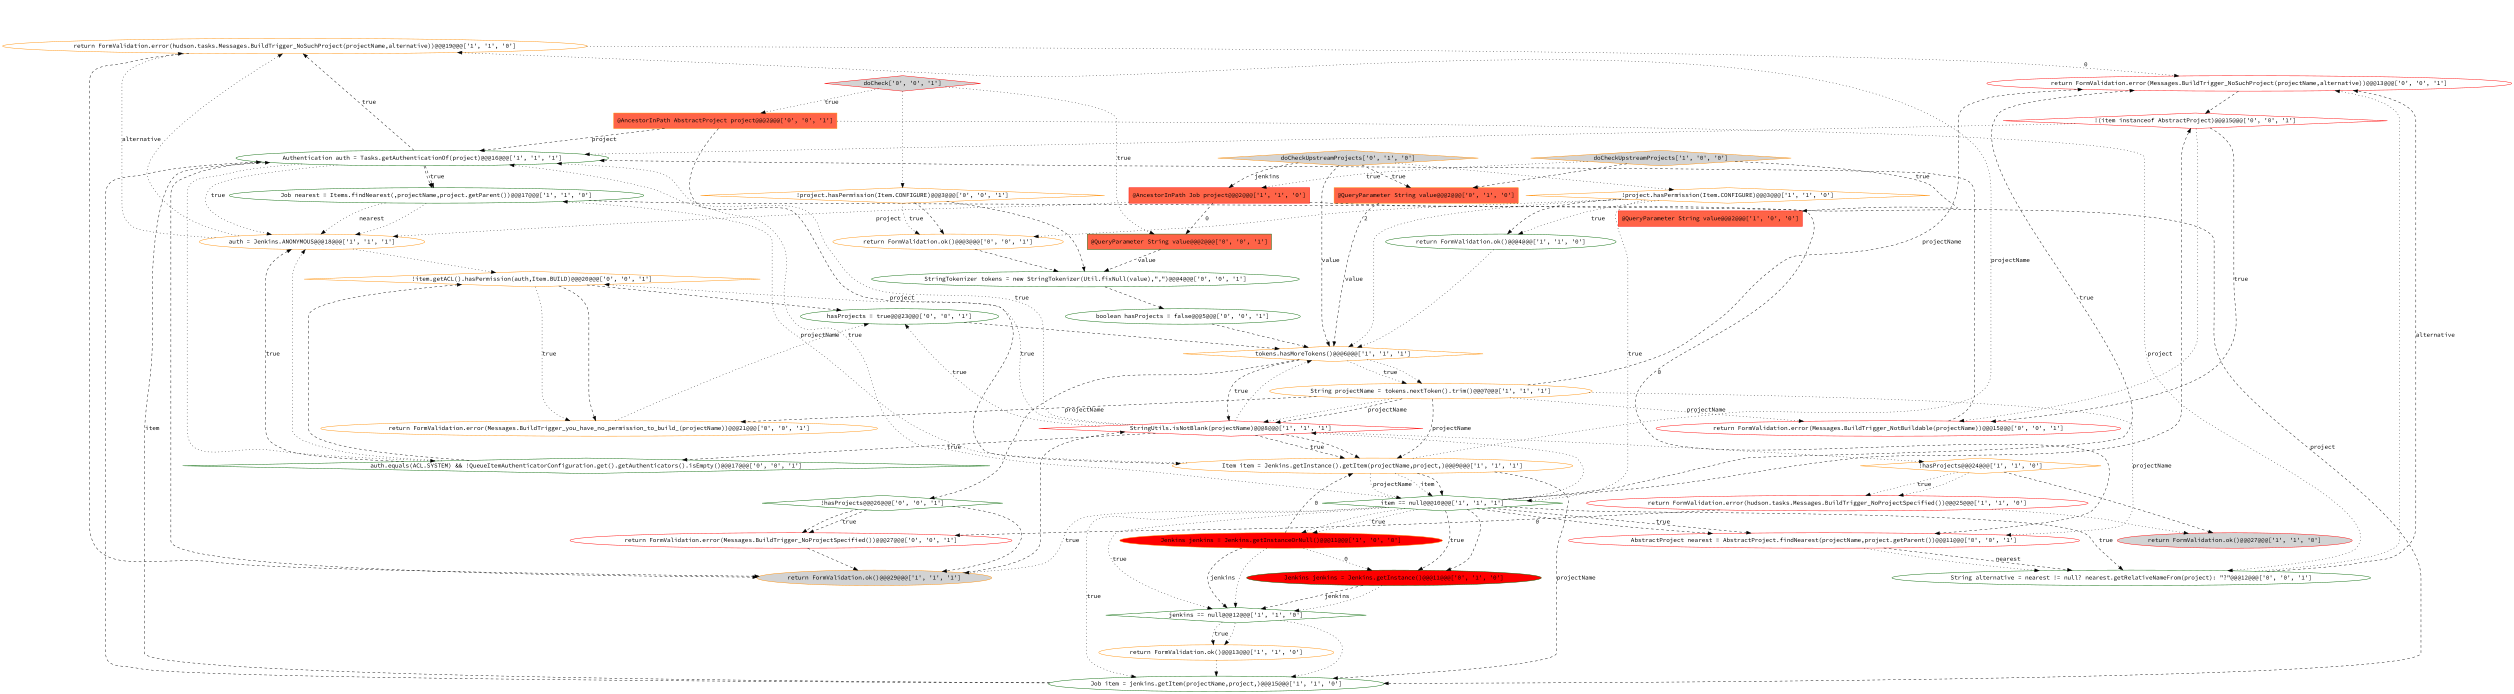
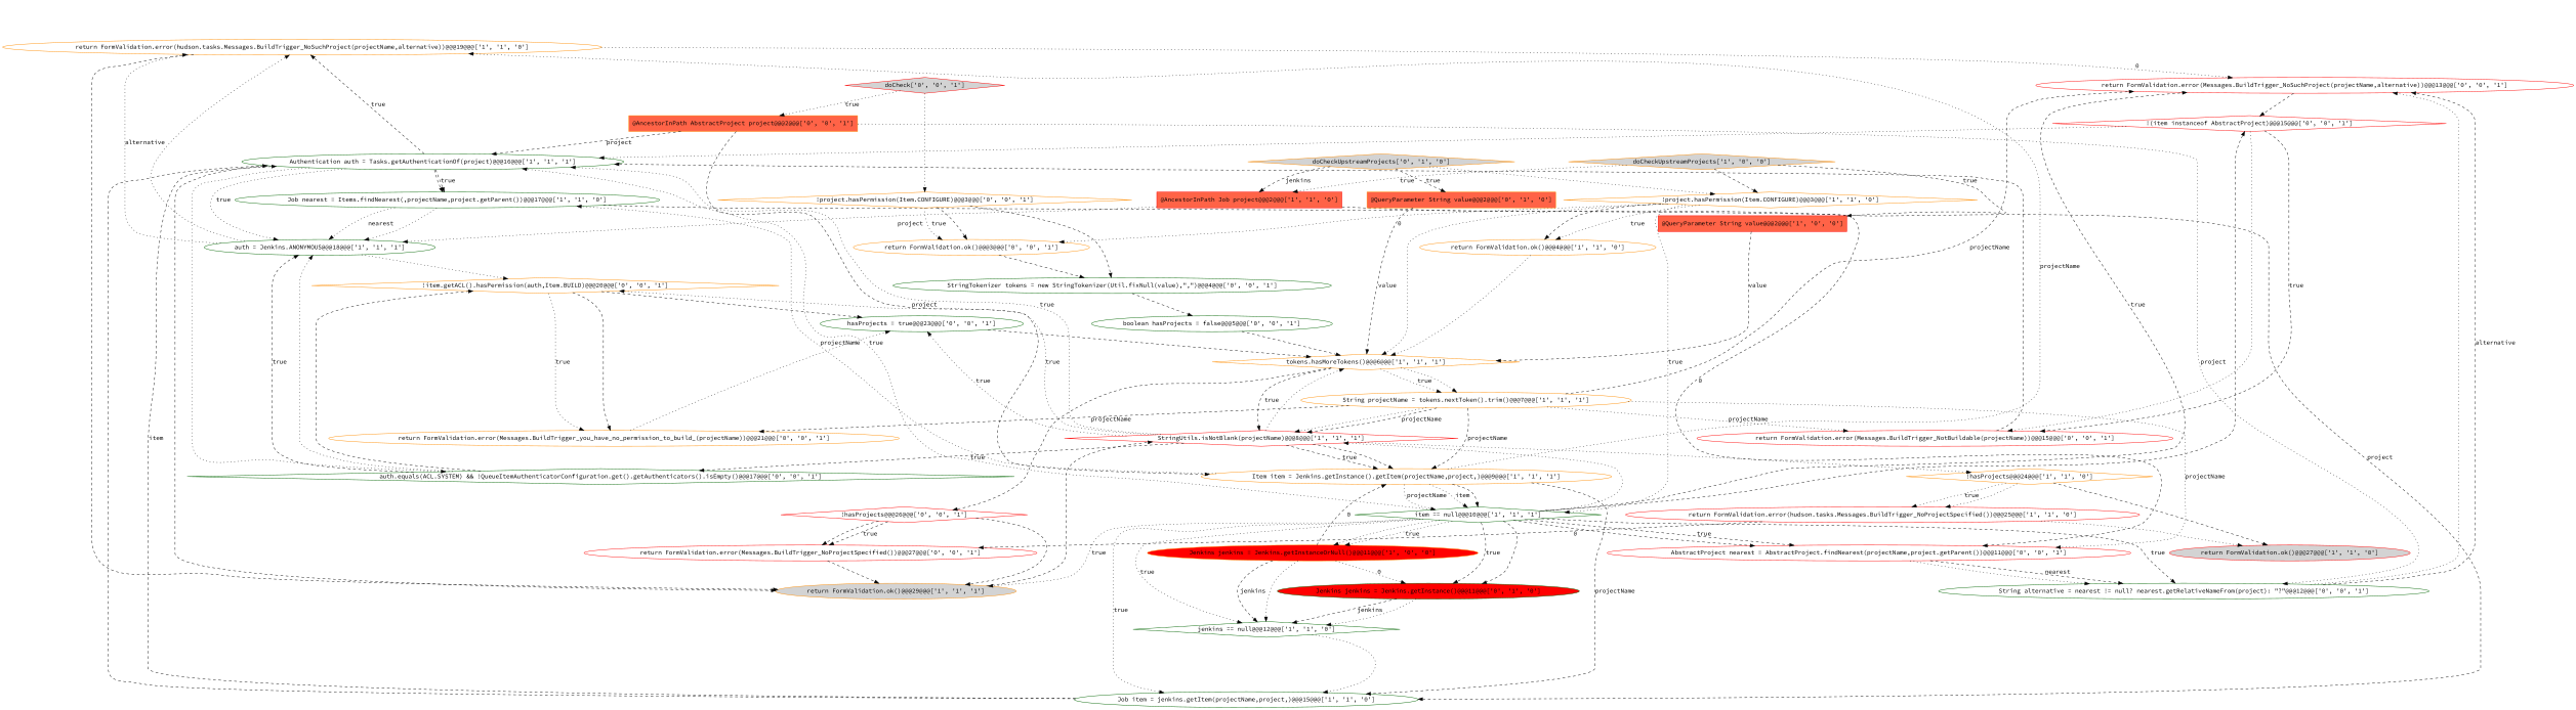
  digraph {
    fontname="Source Code Pro"
    node [color=darkorange fillcolor=white fontname="Source Code Pro" shape=ellipse style=filled]
    edge [fontname="Source Code Pro" style=dashed]
    n1 [label="return FormValidation.error(hudson.tasks.Messages.BuildTrigger_NoSuchProject(projectName,alternative))@@@19@@@['1', '1', '0']"]
    n2 [color=red label="return FormValidation.error(Messages.BuildTrigger_NoSuchProject(projectName,alternative))@@@13@@@['0', '0', '1']"]
    n3 [fillcolor=lightgray label="return FormValidation.ok()@@@29@@@['1', '1', '1']"]
    n4 [color=red label="!(item instanceof AbstractProject)@@@15@@@['0', '0', '1']" shape=diamond]
    n5 [color=red label="StringUtils.isNotBlank(projectName)@@@8@@@['1', '1', '1']" shape=diamond]
    n6 [color=darkgreen label="item == null@@@10@@@['1', '1', '1']" shape=diamond]
    n7 [fillcolor=red label="Jenkins jenkins = Jenkins.getInstanceOrNull()@@@11@@@['1', '0', '0']"]
    n8 [color=darkgreen label="String alternative = nearest != null? nearest.getRelativeNameFrom(project): \"?\"@@@12@@@['0', '0', '1']"]
    n9 [color=red label="AbstractProject nearest = AbstractProject.findNearest(projectName,project.getParent())@@@11@@@['0', '0', '1']"]
    n10 [color=darkgreen label="Authentication auth = Tasks.getAuthenticationOf(project)@@@16@@@['1', '1', '1']"]
    n11 [color=darkgreen fillcolor=red label="Jenkins jenkins = Jenkins.getInstance()@@@11@@@['0', '1', '0']"]
    n12 [color=darkgreen label="Job item = jenkins.getItem(projectName,project,)@@@15@@@['1', '1', '0']"]
    n13 [color=darkgreen label="jenkins == null@@@12@@@['1', '1', '0']" shape=diamond]
    n14 [label="Item item = Jenkins.getInstance().getItem(projectName,project,)@@@9@@@['1', '1', '1']"]
    n15 [color=red label="return FormValidation.error(Messages.BuildTrigger_NotBuildable(projectName))@@@15@@@['0', '0', '1']"]
    n16 [color=darkgreen label="auth.equals(ACL.SYSTEM) && !QueueItemAuthenticatorConfiguration.get().getAuthenticators().isEmpty()@@@17@@@['0', '0', '1']" shape=diamond]
    n17 [label="!item.getACL().hasPermission(auth,Item.BUILD)@@@20@@@['0', '0', '1']" shape=diamond]
    n18 [color=darkgreen label="hasProjects = true@@@23@@@['0', '0', '1']"]
    n19 [label="tokens.hasMoreTokens()@@@6@@@['1', '1', '1']" shape=diamond]
    n20 [label="!hasProjects@@@24@@@['1', '1', '0']" shape=diamond]
-   n21 [label="auth = Jenkins.ANONYMOUS@@@18@@@['1', '1', '1']"]
+   n21 [color=darkgreen label="auth = Jenkins.ANONYMOUS@@@18@@@['1', '1', '1']"]
    n22 [color=darkgreen label="Job nearest = Items.findNearest(,projectName,project.getParent())@@@17@@@['1', '1', '0']"]
-   n23 [label="return FormValidation.ok()@@@13@@@['1', '1', '0']"]
    n24 [label="return FormValidation.error(Messages.BuildTrigger_you_have_no_permission_to_build_(projectName))@@@21@@@['0', '0', '1']"]
    n25 [fillcolor=lightgray label="doCheckUpstreamProjects['1', '0', '0']" shape=diamond]
    n26 [color=red fillcolor=tomato label="@AncestorInPath Job project@@@2@@@['1', '1', '0']" shape=box]
    n27 [color=red fillcolor=tomato label="@QueryParameter String value@@@2@@@['1', '0', '0']" shape=box]
    n28 [label="!project.hasPermission(Item.CONFIGURE)@@@3@@@['1', '1', '0']" shape=diamond]
-   n29 [color=darkgreen fillcolor=tomato label="@QueryParameter String value@@@2@@@['0', '0', '1']" shape=box]
-   n30 [color=darkgreen label="return FormValidation.ok()@@@4@@@['1', '1', '0']"]
+   n30 [label="return FormValidation.ok()@@@4@@@['1', '1', '0']"]
    n31 [label="return FormValidation.ok()@@@3@@@['0', '0', '1']"]
    n32 [fillcolor=tomato label="@AncestorInPath AbstractProject project@@@2@@@['0', '0', '1']" shape=box]
    n33 [label="String projectName = tokens.nextToken().trim()@@@7@@@['1', '1', '1']"]
    n34 [color=darkgreen label="StringTokenizer tokens = new StringTokenizer(Util.fixNull(value),\",\")@@@4@@@['0', '0', '1']"]
    n35 [color=darkgreen label="boolean hasProjects = false@@@5@@@['0', '0', '1']"]
    n36 [color=red fillcolor=lightgray label="doCheck['0', '0', '1']" shape=diamond]
    n37 [label="!project.hasPermission(Item.CONFIGURE)@@@3@@@['0', '0', '1']" shape=diamond]
-   n38 [color=darkgreen label="!hasProjects@@@26@@@['0', '0', '1']" shape=diamond]
+   n38 [color=red label="!hasProjects@@@26@@@['0', '0', '1']" shape=diamond]
    n39 [color=red fillcolor=lightgray label="return FormValidation.ok()@@@27@@@['1', '1', '0']"]
    n40 [color=red label="return FormValidation.error(hudson.tasks.Messages.BuildTrigger_NoProjectSpecified())@@@25@@@['1', '1', '0']"]
    n41 [color=red label="return FormValidation.error(Messages.BuildTrigger_NoProjectSpecified())@@@27@@@['0', '0', '1']"]
    n42 [fillcolor=tomato label="@QueryParameter String value@@@2@@@['0', '1', '0']" shape=box]
    n43 [fillcolor=lightgray label="doCheckUpstreamProjects['0', '1', '0']" shape=diamond]
    n1 -> n2 [label=0 style=dotted]
    n1 -> n3
    n2 -> n4
    n3 -> n5
    n4 -> n10 [style=dotted]
    n4 -> n15 [style=dotted]
    n4 -> n15 [label=true]
    n5 -> n10 [label=true style=dotted]
    n5 -> n14 [label=true]
    n5 -> n14
    n5 -> n16 [label=true]
    n5 -> n17 [label=true style=dotted]
    n5 -> n18 [label=true style=dotted]
    n5 -> n19 [style=dotted]
    n5 -> n20 [style=dotted]
    n6 -> n2 [label=true]
    n6 -> n3 [label=true style=dotted]
    n6 -> n4
    n6 -> n5 [style=dotted]
    n6 -> n7 [label=true style=dotted]
    n6 -> n7 [style=dotted]
    n6 -> n8 [label=true]
    n6 -> n9 [label=true]
    n6 -> n9
    n6 -> n10 [label=true style=dotted]
    n6 -> n11
    n6 -> n11 [label=true]
    n6 -> n12 [label=true style=dotted]
    n6 -> n13 [label=true style=dotted]
    n7 -> n11 [label=0 style=dotted]
    n7 -> n13 [style=dotted]
    n7 -> n13 [label=jenkins]
    n7 -> n14 [label=0]
    n8 -> n2 [style=dotted]
    n8 -> n2 [label=alternative]
    n9 -> n8 [label=nearest]
    n9 -> n8 [style=dotted]
    n10 -> n1 [label=true]
    n10 -> n3
    n10 -> n16 [style=dotted]
    n10 -> n21 [label=true style=dotted]
    n10 -> n22
    n10 -> n22 [label=true]
    n11 -> n13 [label=jenkins]
    n11 -> n13 [style=dotted]
    n12 -> n10
    n12 -> n10 [label=item]
    n13 -> n12 [style=dotted]
-   n13 -> n23 [style=dotted]
-   n13 -> n23 [label=true style=dotted]
    n14 -> n1 [label=projectName style=dotted]
    n14 -> n6
    n14 -> n6 [label=projectName style=dotted]
    n14 -> n6 [label=item style=dotted]
    n14 -> n12 [label=projectName]
    n14 -> n22 [label=projectName style=dotted]
    n15 -> n10
    n16 -> n17
    n16 -> n21 [label=true]
    n16 -> n21 [style=dotted]
    n17 -> n18
    n17 -> n24 [label=true style=dotted]
    n17 -> n24
    n18 -> n19
    n19 -> n5 [label=true]
    n19 -> n33 [label=true style=dotted]
    n19 -> n33 [style=dotted]
    n19 -> n38
    n20 -> n39
    n20 -> n40 [label=true style=dotted]
    n20 -> n40 [style=dotted]
    n21 -> n1 [label=alternative style=dotted]
    n21 -> n1 [style=dotted]
    n21 -> n17 [style=dotted]
    n22 -> n9 [label=0]
    n22 -> n21 [label=nearest style=dotted]
    n22 -> n21 [style=dotted]
-   n23 -> n12 [style=dotted]
    n24 -> n18 [style=dotted]
    n25 -> n26 [label=true style=dotted]
    n25 -> n27 [label=true]
-   n25 -> n42
+   n25 -> n28
    n26 -> n12 [label=project]
    n26 -> n21 [label=project style=dotted]
-   n26 -> n29 [label=0]
-   n43 -> n19 [label=value]
+   n27 -> n19 [label=value]
    n28 -> n6 [label=true style=dotted]
    n28 -> n19 [style=dotted]
    n28 -> n30 [label=true style=dotted]
    n28 -> n30
-   n28 -> n31 [label=2 style=dotted]
-   n29 -> n34 [label=value]
+   n28 -> n31 [label=0 style=dotted]
    n30 -> n19 [style=dotted]
    n31 -> n34
    n32 -> n8 [label=project style=dotted]
    n32 -> n10 [label=project]
    n32 -> n14 [label=project]
    n33 -> n2 [label=projectName]
    n33 -> n5 [style=dotted]
    n33 -> n5 [label=projectName]
    n33 -> n9 [label=projectName style=dotted]
    n33 -> n14 [label=projectName]
    n33 -> n15 [label=projectName style=dotted]
    n33 -> n24 [label=projectName]
    n34 -> n35
    n35 -> n19
-   n36 -> n29 [label=true style=dotted]
    n36 -> n32 [label=true style=dotted]
    n36 -> n37 [style=dotted]
    n37 -> n31
    n37 -> n31 [label=true style=dotted]
    n37 -> n34
    n38 -> n3
    n38 -> n41 [label=true]
    n38 -> n41
    n40 -> n39 [style=dotted]
    n40 -> n41 [label=0]
    n41 -> n3
    n42 -> n19 [label=value]
    n43 -> n26 [label=jenkins]
    n43 -> n28 [style=dotted]
    n43 -> n42 [label=true]
  }
